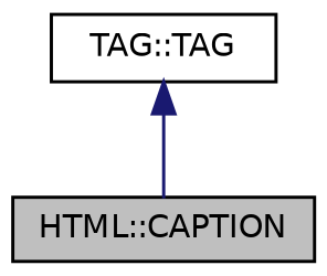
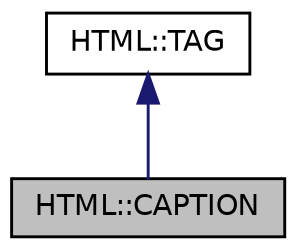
  digraph {
    node [color=black fontname=Helvetica fontsize=10 shape=record style=filled]
    n1 [fillcolor=grey75 fontcolor=black height=0.2 label="HTML::CAPTION" width=0.4]
-   n2 [fillcolor=white height=0.2 label="TAG::TAG" width=0.4]
+   n2 [fillcolor=white height=0.2 label="HTML::TAG" width=0.4]
    n2 -> n1 [color=midnightblue dir=back fontname=Helvetica fontsize=10 labelfontname=Helvetica labelfontsize=10 style=solid]
  }
